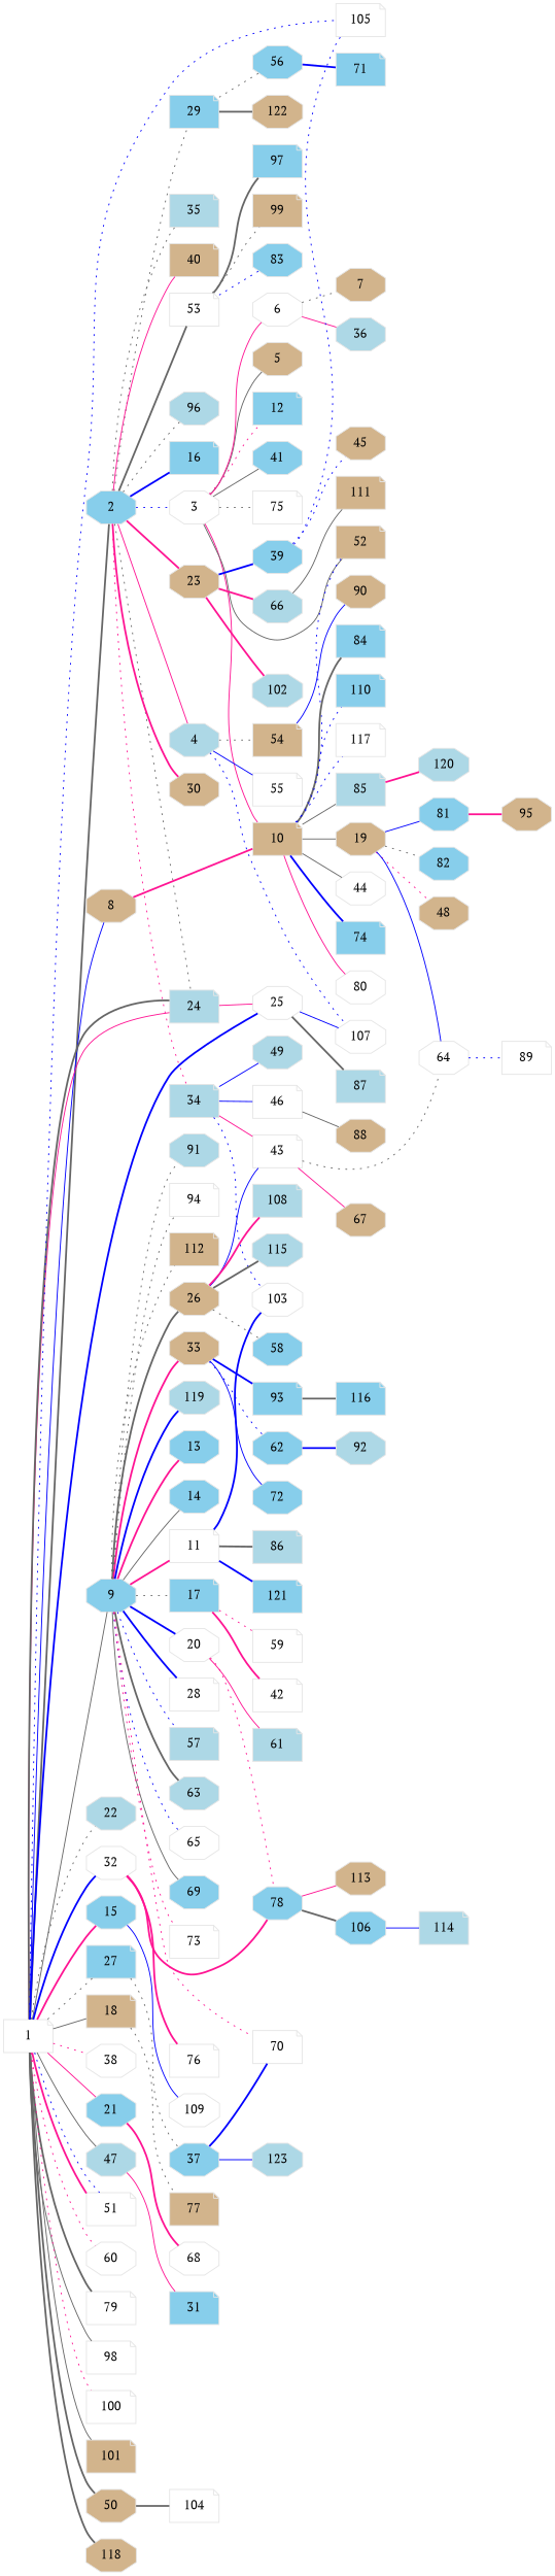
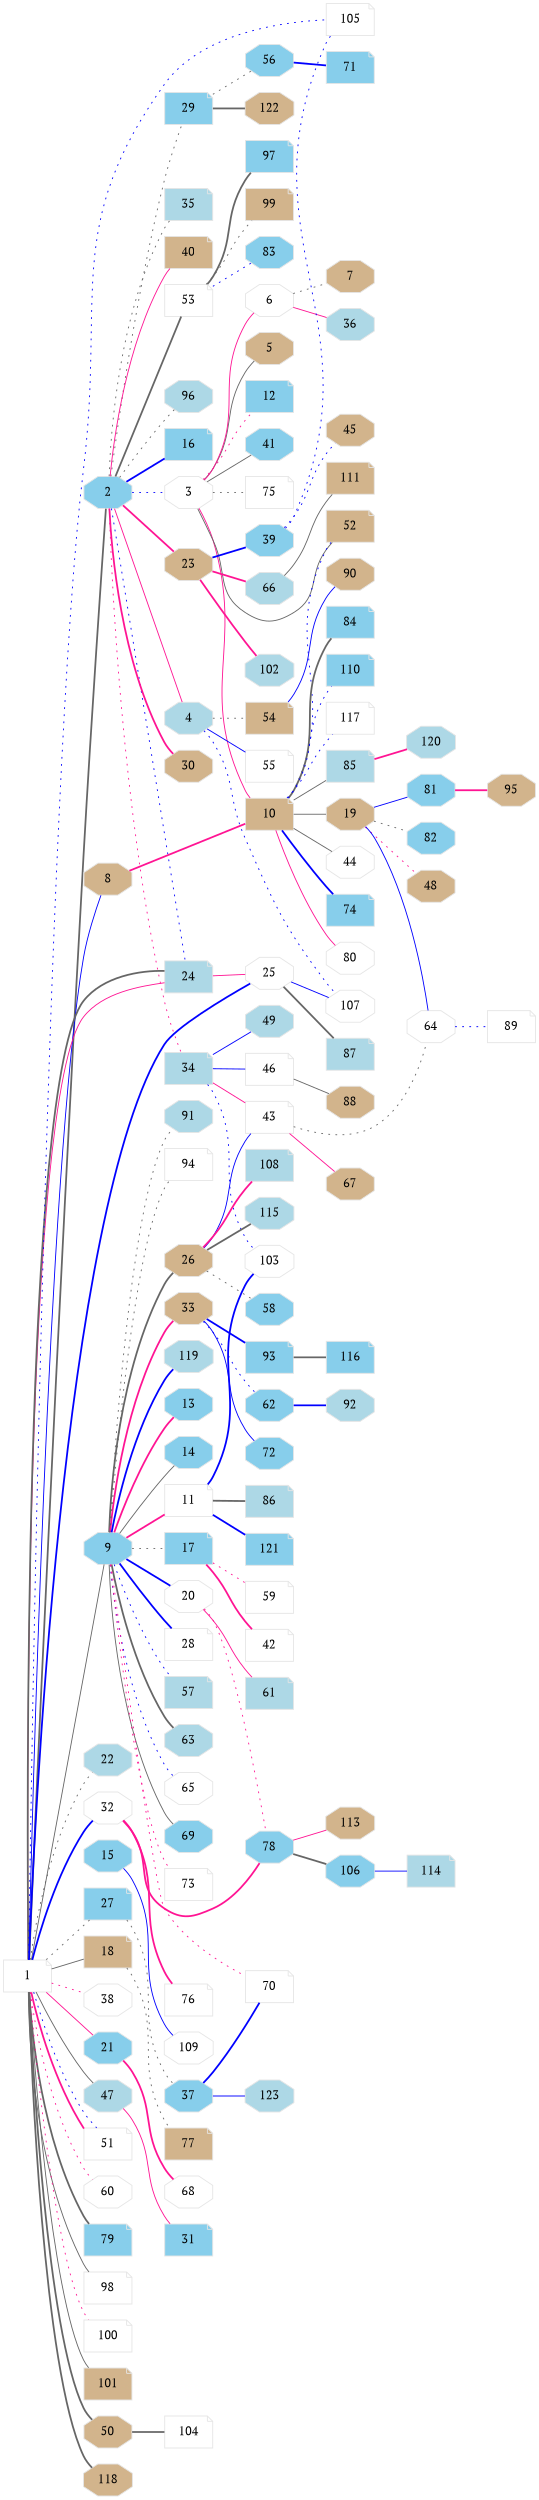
  graph {
    fontname="PT Serif"
    rankdir=LR
    node [color=gray90 fillcolor=white fontname="PT Serif" shape=octagon style=filled]
    edge [color=gray40 fontname="PT Serif" style=bold]
    1 [shape=note]
    2 [fillcolor=skyblue]
    8 [fillcolor=tan]
    9 [fillcolor=skyblue]
    15 [fillcolor=skyblue]
    18 [fillcolor=tan shape=note]
    21 [fillcolor=skyblue]
    22 [fillcolor=lightblue]
    24 [fillcolor=lightblue shape=note]
    25
    27 [fillcolor=skyblue shape=note]
    32
    38
    47 [fillcolor=lightblue]
    50 [fillcolor=tan]
    51 [shape=note]
    60
-   79 [shape=note]
+   79 [fillcolor=skyblue shape=note]
    98 [shape=note]
    100 [shape=note]
    101 [fillcolor=tan shape=note]
    105 [shape=note]
    118 [fillcolor=tan]
    3
    4 [fillcolor=lightblue]
    16 [fillcolor=skyblue shape=note]
    23 [fillcolor=tan]
    29 [fillcolor=skyblue shape=note]
    30 [fillcolor=tan]
    34 [fillcolor=lightblue shape=note]
    35 [fillcolor=lightblue shape=note]
    40 [fillcolor=tan shape=note]
    53 [shape=note]
    96 [fillcolor=lightblue]
    10 [fillcolor=tan shape=note]
    11 [shape=note]
    13 [fillcolor=skyblue]
    14 [fillcolor=skyblue]
    17 [fillcolor=skyblue shape=note]
    20
    26 [fillcolor=tan]
    28 [shape=note]
    33 [fillcolor=tan]
    57 [fillcolor=lightblue shape=note]
    63 [fillcolor=lightblue]
    65
    69 [fillcolor=skyblue]
    70 [shape=note]
    73 [shape=note]
    91 [fillcolor=lightblue]
    94 [shape=note]
-   112 [fillcolor=tan shape=note]
    119 [fillcolor=lightblue]
    109
    77 [fillcolor=tan shape=note]
    68
    107
    87 [fillcolor=lightblue shape=note]
    37 [fillcolor=skyblue]
    78 [fillcolor=skyblue]
    76 [shape=note]
    31 [fillcolor=skyblue shape=note]
    104 [shape=note]
    5 [fillcolor=tan]
    6
    12 [fillcolor=skyblue shape=note]
    41 [fillcolor=skyblue]
    52 [fillcolor=tan shape=note]
    75 [shape=note]
    54 [fillcolor=tan shape=note]
    55 [shape=note]
    39 [fillcolor=skyblue]
    66 [fillcolor=lightblue]
    102 [fillcolor=lightblue]
    56 [fillcolor=skyblue]
    122 [fillcolor=tan]
    103
    43 [shape=note]
    46 [shape=note]
    49 [fillcolor=lightblue]
    83 [fillcolor=skyblue]
    97 [fillcolor=skyblue shape=note]
    99 [fillcolor=tan shape=note]
    7 [fillcolor=tan]
    36 [fillcolor=lightblue]
    19 [fillcolor=tan]
    44
    74 [fillcolor=skyblue shape=note]
    80
    84 [fillcolor=skyblue shape=note]
    85 [fillcolor=lightblue shape=note]
    110 [fillcolor=skyblue shape=note]
    117 [shape=note]
    90 [fillcolor=tan]
    86 [fillcolor=lightblue shape=note]
    121 [fillcolor=skyblue shape=note]
    42 [shape=note]
    59 [shape=note]
    61 [fillcolor=lightblue shape=note]
    58 [fillcolor=skyblue]
    108 [fillcolor=lightblue shape=note]
    115 [fillcolor=lightblue]
    62 [fillcolor=skyblue]
    72 [fillcolor=skyblue]
    93 [fillcolor=skyblue shape=note]
    48 [fillcolor=tan]
    64
    81 [fillcolor=skyblue]
    82 [fillcolor=skyblue]
    120 [fillcolor=lightblue]
    89 [shape=note]
    95 [fillcolor=tan]
    106 [fillcolor=skyblue]
    113 [fillcolor=tan]
    45 [fillcolor=tan]
    111 [fillcolor=tan shape=note]
    67 [fillcolor=tan]
    123 [fillcolor=lightblue]
    71 [fillcolor=skyblue shape=note]
    92 [fillcolor=lightblue]
    116 [fillcolor=skyblue shape=note]
    88 [fillcolor=tan]
    114 [fillcolor=lightblue shape=note]
    1 -- 2
    1 -- 8 [color=blue style=solid]
    1 -- 9 [style=solid]
-   1 -- 15 [color=deeppink]
    1 -- 18 [style=solid]
    1 -- 21 [color=deeppink style=solid]
    1 -- 22 [style=dotted]
    1 -- 24 [color=deeppink style=solid]
    1 -- 24
    1 -- 25 [color=blue]
    1 -- 27 [style=dotted]
    1 -- 32 [color=blue]
    1 -- 38 [color=deeppink style=dotted]
    1 -- 47 [style=solid]
    1 -- 50
    1 -- 51 [color=deeppink]
    1 -- 51 [color=blue style=dotted]
    1 -- 60 [color=deeppink style=dotted]
    1 -- 79
    1 -- 98 [style=solid]
    1 -- 100 [color=deeppink style=dotted]
    1 -- 101 [style=solid]
    1 -- 105 [color=blue style=dotted]
    1 -- 118
-   2 -- 24 [style=dotted]
+   2 -- 24 [color=blue style=dotted]
    2 -- 3 [color=blue style=dotted]
    2 -- 4 [color=deeppink style=solid]
    2 -- 16 [color=blue]
    2 -- 23 [color=deeppink]
    2 -- 29 [style=dotted]
    2 -- 30 [color=deeppink]
    2 -- 34 [color=deeppink style=dotted]
    2 -- 35 [style=dotted]
    2 -- 40 [color=deeppink style=solid]
    2 -- 53
    2 -- 96 [style=dotted]
    8 -- 10 [color=deeppink]
    9 -- 11 [color=deeppink]
    9 -- 13 [color=deeppink]
    9 -- 14 [style=solid]
    9 -- 17 [style=dotted]
    9 -- 20 [color=blue]
    9 -- 26
    9 -- 28 [color=blue]
    9 -- 33 [color=deeppink]
    9 -- 57 [color=blue style=dotted]
    9 -- 63
    9 -- 65 [color=blue style=dotted]
    9 -- 69 [style=solid]
    9 -- 70 [color=deeppink style=dotted]
    9 -- 73 [color=deeppink style=dotted]
    9 -- 91 [style=dotted]
    9 -- 94 [style=dotted]
-   9 -- 112 [style=dotted]
    9 -- 119 [color=blue]
    15 -- 109 [color=blue style=solid]
    18 -- 77 [style=dotted]
    21 -- 68 [color=deeppink]
    24 -- 25 [color=deeppink style=solid]
    25 -- 107 [color=blue style=solid]
    25 -- 87
    27 -- 37 [style=dotted]
    32 -- 78 [color=deeppink]
    32 -- 76 [color=deeppink]
    47 -- 31 [color=deeppink style=solid]
    50 -- 104
    3 -- 10 [color=deeppink style=solid]
    3 -- 5 [style=solid]
    3 -- 6 [color=deeppink style=solid]
    3 -- 12 [color=deeppink style=dotted]
    3 -- 41 [style=solid]
    3 -- 52 [style=solid]
    3 -- 75 [style=dotted]
    4 -- 107 [color=blue style=dotted]
    4 -- 54 [style=dotted]
    4 -- 55 [color=blue style=solid]
    23 -- 39 [color=blue]
    23 -- 66 [color=deeppink]
    23 -- 102 [color=deeppink]
    29 -- 56 [style=dotted]
    29 -- 122
    34 -- 103 [color=blue style=dotted]
    34 -- 43 [color=deeppink style=solid]
    34 -- 46 [color=blue style=solid]
    34 -- 49 [color=blue style=solid]
    53 -- 83 [color=blue style=dotted]
    53 -- 97
    53 -- 99 [style=dotted]
    10 -- 52 [color=blue style=dotted]
    10 -- 19 [style=solid]
    10 -- 44 [style=solid]
    10 -- 74 [color=blue]
    10 -- 80 [color=deeppink style=solid]
    10 -- 84
    10 -- 85 [style=solid]
    10 -- 110 [color=blue style=dotted]
    10 -- 117 [color=blue style=dotted]
    11 -- 103 [color=blue]
    11 -- 86
    11 -- 121 [color=blue]
    17 -- 42 [color=deeppink]
    17 -- 59 [color=deeppink style=dotted]
    20 -- 78 [color=deeppink style=dotted]
    20 -- 61 [color=deeppink style=solid]
    26 -- 43 [color=blue style=solid]
    26 -- 58 [style=dotted]
    26 -- 108 [color=deeppink]
    26 -- 115
    33 -- 62 [color=blue style=dotted]
    33 -- 72 [color=blue style=solid]
    33 -- 93 [color=blue]
    37 -- 70 [color=blue]
    37 -- 123 [color=blue style=solid]
    78 -- 106
    78 -- 113 [color=deeppink style=solid]
    6 -- 7 [style=dotted]
    6 -- 36 [color=deeppink style=solid]
    54 -- 90 [color=blue style=solid]
    39 -- 105 [color=blue style=dotted]
    39 -- 45 [color=blue style=dotted]
    66 -- 111 [style=solid]
    56 -- 71 [color=blue]
    43 -- 64 [style=dotted]
    43 -- 67 [color=deeppink style=solid]
    46 -- 88 [style=solid]
    19 -- 48 [color=deeppink style=dotted]
    19 -- 64 [color=blue style=solid]
    19 -- 81 [color=blue style=solid]
    19 -- 82 [style=dotted]
    85 -- 120 [color=deeppink]
    62 -- 92 [color=blue]
    93 -- 116
    64 -- 89 [color=blue style=dotted]
    81 -- 95 [color=deeppink]
    106 -- 114 [color=blue style=solid]
  }
